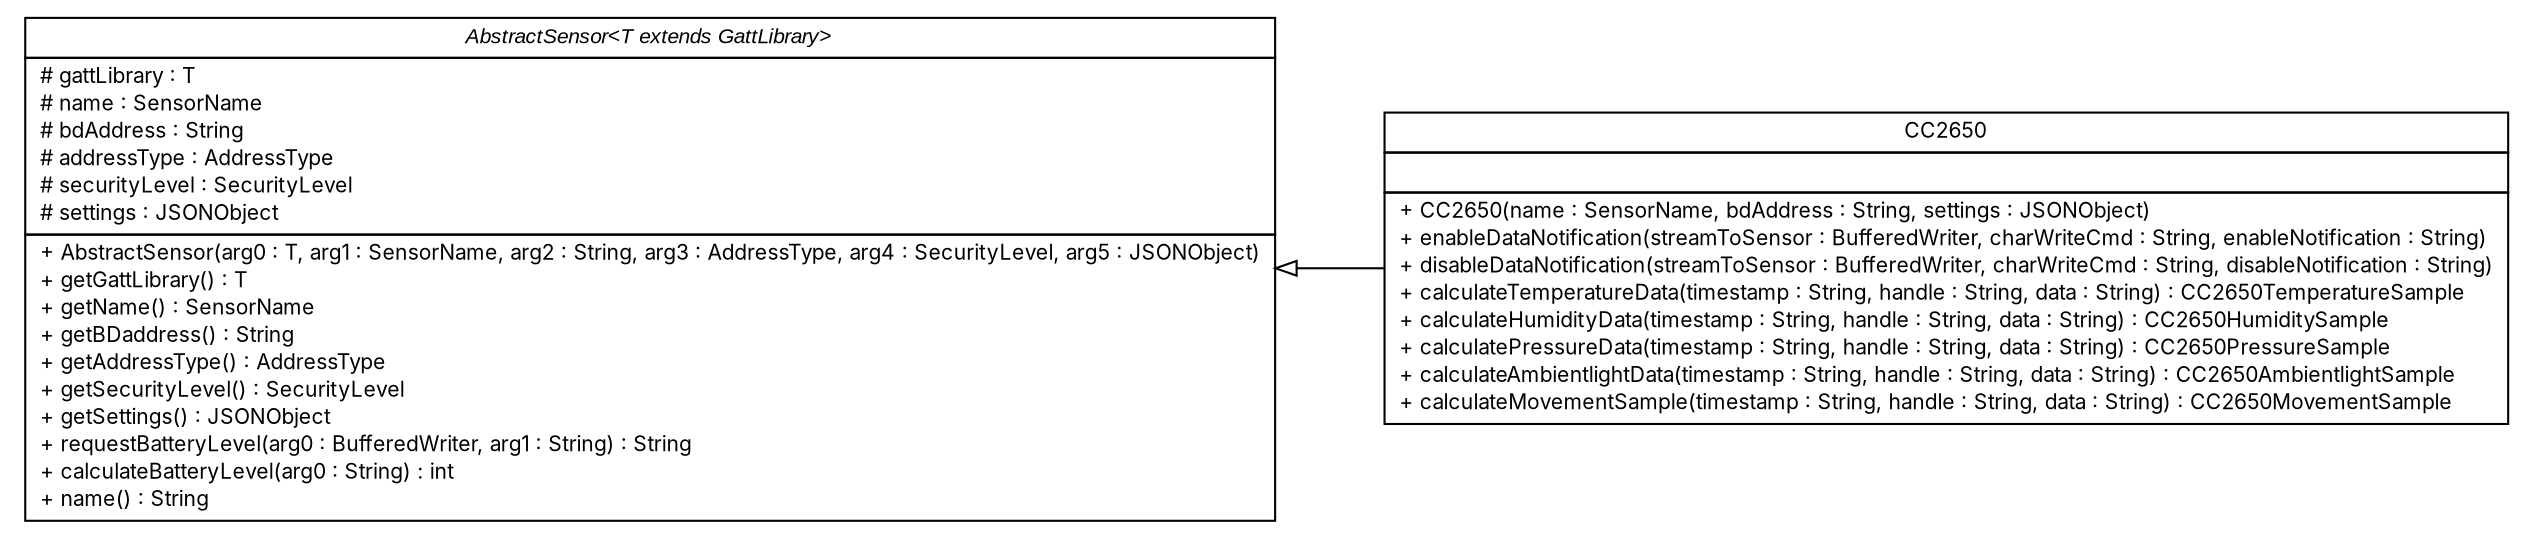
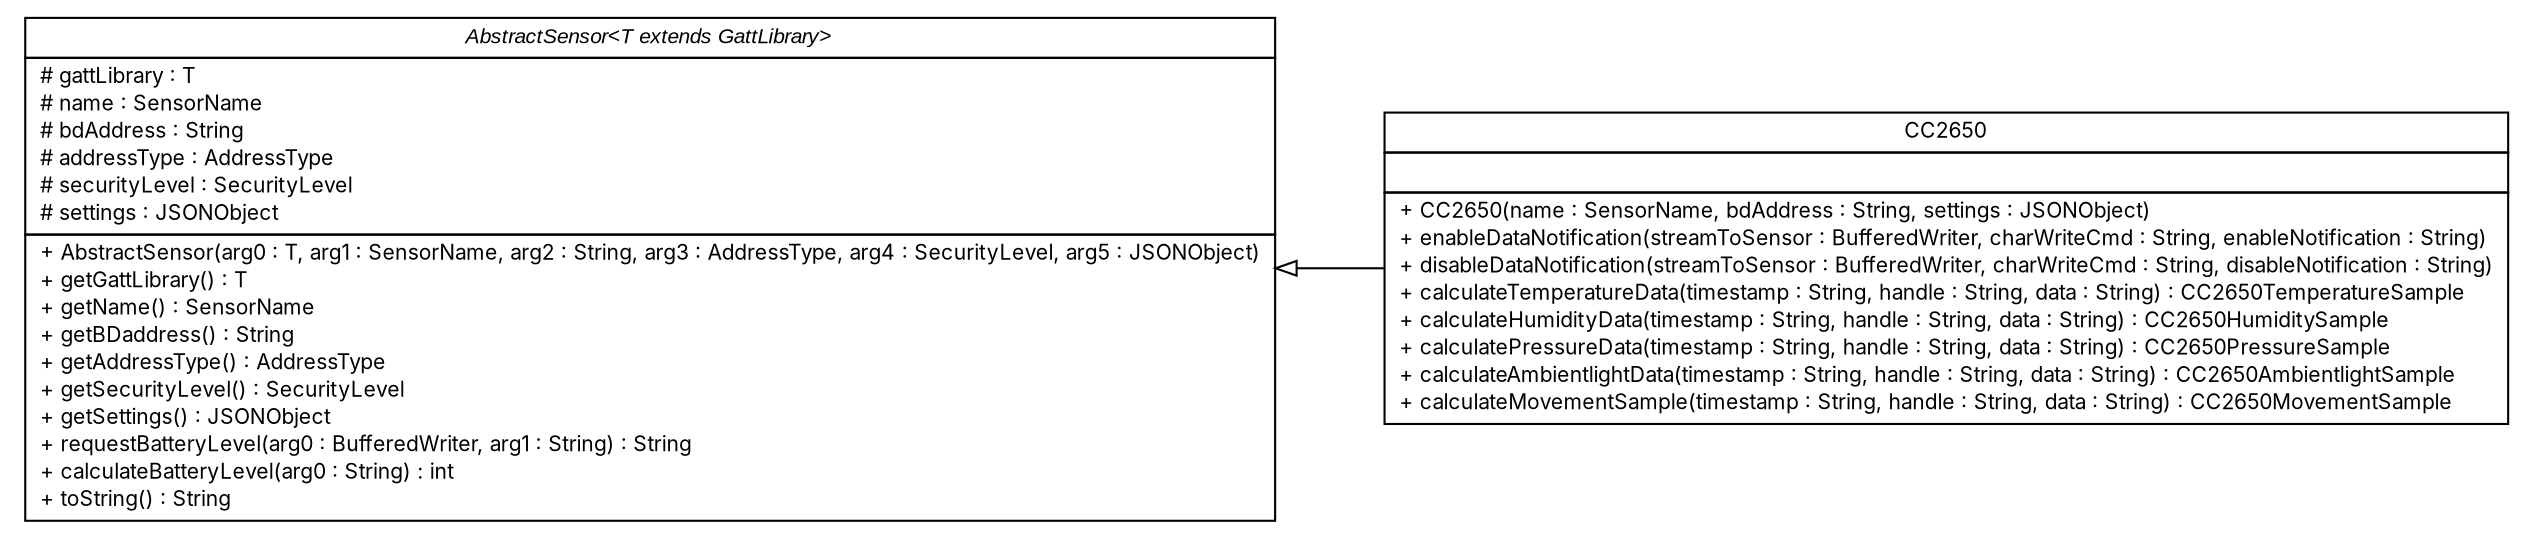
  digraph {
    nodesep=0.25
    ranksep=0.5
    rankdir=LR
    fontname=Inter
    node [fontcolor=black fontname=Inter fontsize=10.0 shape=plaintext]
    n1 [label=<<table title="de.fhg.fit.biomos.sensorplatform.sensor.CC2650" border="0" cellborder="1" cellspacing="0" cellpadding="2" port="p" href="./CC2650.html"> 		<tr><td><table border="0" cellspacing="0" cellpadding="1"> <tr><td align="center" balign="center"> CC2650 </td></tr> 		</table></td></tr> 		<tr><td><table border="0" cellspacing="0" cellpadding="1"> <tr><td align="left" balign="left">  </td></tr> 		</table></td></tr> 		<tr><td><table border="0" cellspacing="0" cellpadding="1"> <tr><td align="left" balign="left"> + CC2650(name : SensorName, bdAddress : String, settings : JSONObject) </td></tr> <tr><td align="left" balign="left"> + enableDataNotification(streamToSensor : BufferedWriter, charWriteCmd : String, enableNotification : String) </td></tr> <tr><td align="left" balign="left"> + disableDataNotification(streamToSensor : BufferedWriter, charWriteCmd : String, disableNotification : String) </td></tr> <tr><td align="left" balign="left"> + calculateTemperatureData(timestamp : String, handle : String, data : String) : CC2650TemperatureSample </td></tr> <tr><td align="left" balign="left"> + calculateHumidityData(timestamp : String, handle : String, data : String) : CC2650HumiditySample </td></tr> <tr><td align="left" balign="left"> + calculatePressureData(timestamp : String, handle : String, data : String) : CC2650PressureSample </td></tr> <tr><td align="left" balign="left"> + calculateAmbientlightData(timestamp : String, handle : String, data : String) : CC2650AmbientlightSample </td></tr> <tr><td align="left" balign="left"> + calculateMovementSample(timestamp : String, handle : String, data : String) : CC2650MovementSample </td></tr> 		</table></td></tr> 		</table>>]
-   n2 [label=<<table title="de.fhg.fit.biomos.sensorplatform.sensor.AbstractSensor" border="0" cellborder="1" cellspacing="0" cellpadding="2" port="p" href="http://java.sun.com/j2se/1.4.2/docs/api/de/fhg/fit/biomos/sensorplatform/sensor/AbstractSensor.html"> 		<tr><td><table border="0" cellspacing="0" cellpadding="1"> <tr><td align="center" balign="center"><font face="arial italic"> AbstractSensor&lt;T extends GattLibrary&gt; </font></td></tr> 		</table></td></tr> 		<tr><td><table border="0" cellspacing="0" cellpadding="1"> <tr><td align="left" balign="left"> # gattLibrary : T </td></tr> <tr><td align="left" balign="left"> # name : SensorName </td></tr> <tr><td align="left" balign="left"> # bdAddress : String </td></tr> <tr><td align="left" balign="left"> # addressType : AddressType </td></tr> <tr><td align="left" balign="left"> # securityLevel : SecurityLevel </td></tr> <tr><td align="left" balign="left"> # settings : JSONObject </td></tr> 		</table></td></tr> 		<tr><td><table border="0" cellspacing="0" cellpadding="1"> <tr><td align="left" balign="left"> + AbstractSensor(arg0 : T, arg1 : SensorName, arg2 : String, arg3 : AddressType, arg4 : SecurityLevel, arg5 : JSONObject) </td></tr> <tr><td align="left" balign="left"> + getGattLibrary() : T </td></tr> <tr><td align="left" balign="left"> + getName() : SensorName </td></tr> <tr><td align="left" balign="left"> + getBDaddress() : String </td></tr> <tr><td align="left" balign="left"> + getAddressType() : AddressType </td></tr> <tr><td align="left" balign="left"> + getSecurityLevel() : SecurityLevel </td></tr> <tr><td align="left" balign="left"> + getSettings() : JSONObject </td></tr> <tr><td align="left" balign="left"> + requestBatteryLevel(arg0 : BufferedWriter, arg1 : String) : String </td></tr> <tr><td align="left" balign="left"> + calculateBatteryLevel(arg0 : String) : int </td></tr> <tr><td align="left" balign="left"> + name() : String </td></tr> 		</table></td></tr> 		</table>>]
+   n2 [label=<<table title="de.fhg.fit.biomos.sensorplatform.sensor.AbstractSensor" border="0" cellborder="1" cellspacing="0" cellpadding="2" port="p" href="http://java.sun.com/j2se/1.4.2/docs/api/de/fhg/fit/biomos/sensorplatform/sensor/AbstractSensor.html"> 		<tr><td><table border="0" cellspacing="0" cellpadding="1"> <tr><td align="center" balign="center"><font face="arial italic"> AbstractSensor&lt;T extends GattLibrary&gt; </font></td></tr> 		</table></td></tr> 		<tr><td><table border="0" cellspacing="0" cellpadding="1"> <tr><td align="left" balign="left"> # gattLibrary : T </td></tr> <tr><td align="left" balign="left"> # name : SensorName </td></tr> <tr><td align="left" balign="left"> # bdAddress : String </td></tr> <tr><td align="left" balign="left"> # addressType : AddressType </td></tr> <tr><td align="left" balign="left"> # securityLevel : SecurityLevel </td></tr> <tr><td align="left" balign="left"> # settings : JSONObject </td></tr> 		</table></td></tr> 		<tr><td><table border="0" cellspacing="0" cellpadding="1"> <tr><td align="left" balign="left"> + AbstractSensor(arg0 : T, arg1 : SensorName, arg2 : String, arg3 : AddressType, arg4 : SecurityLevel, arg5 : JSONObject) </td></tr> <tr><td align="left" balign="left"> + getGattLibrary() : T </td></tr> <tr><td align="left" balign="left"> + getName() : SensorName </td></tr> <tr><td align="left" balign="left"> + getBDaddress() : String </td></tr> <tr><td align="left" balign="left"> + getAddressType() : AddressType </td></tr> <tr><td align="left" balign="left"> + getSecurityLevel() : SecurityLevel </td></tr> <tr><td align="left" balign="left"> + getSettings() : JSONObject </td></tr> <tr><td align="left" balign="left"> + requestBatteryLevel(arg0 : BufferedWriter, arg1 : String) : String </td></tr> <tr><td align="left" balign="left"> + calculateBatteryLevel(arg0 : String) : int </td></tr> <tr><td align="left" balign="left"> + toString() : String </td></tr> 		</table></td></tr> 		</table>>]
    n2 -> n1 [arrowtail=empty dir=back fontname=Inter fontsize=10 headport=p labelfontname=arial labelfontsize=10 tailport=p]
  }
